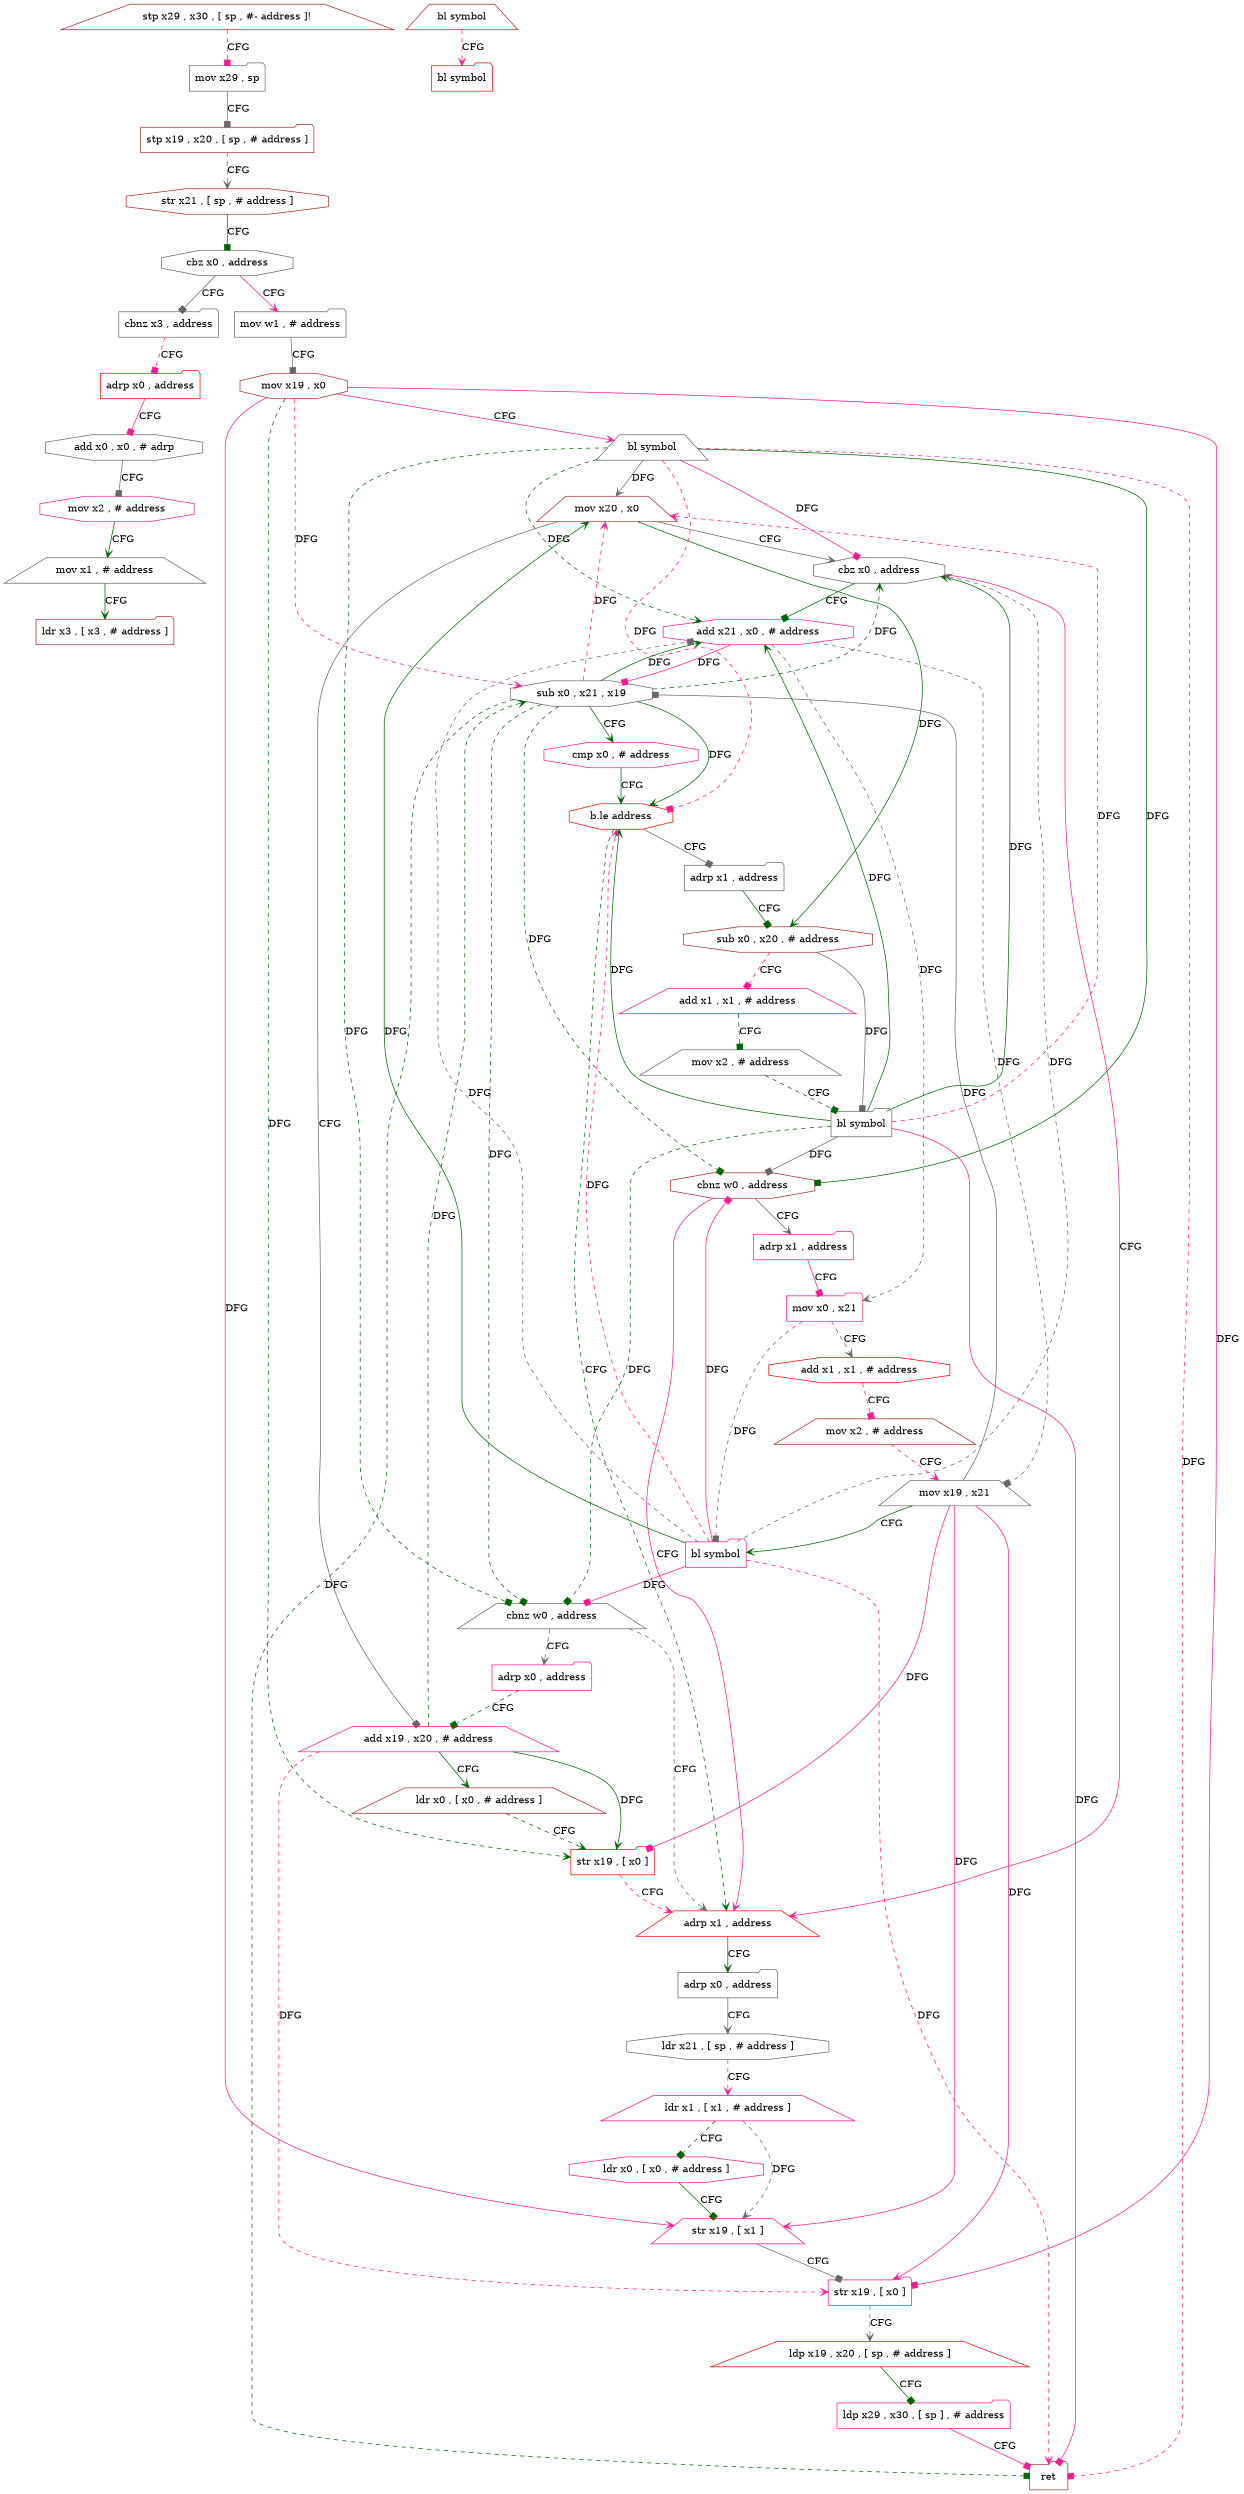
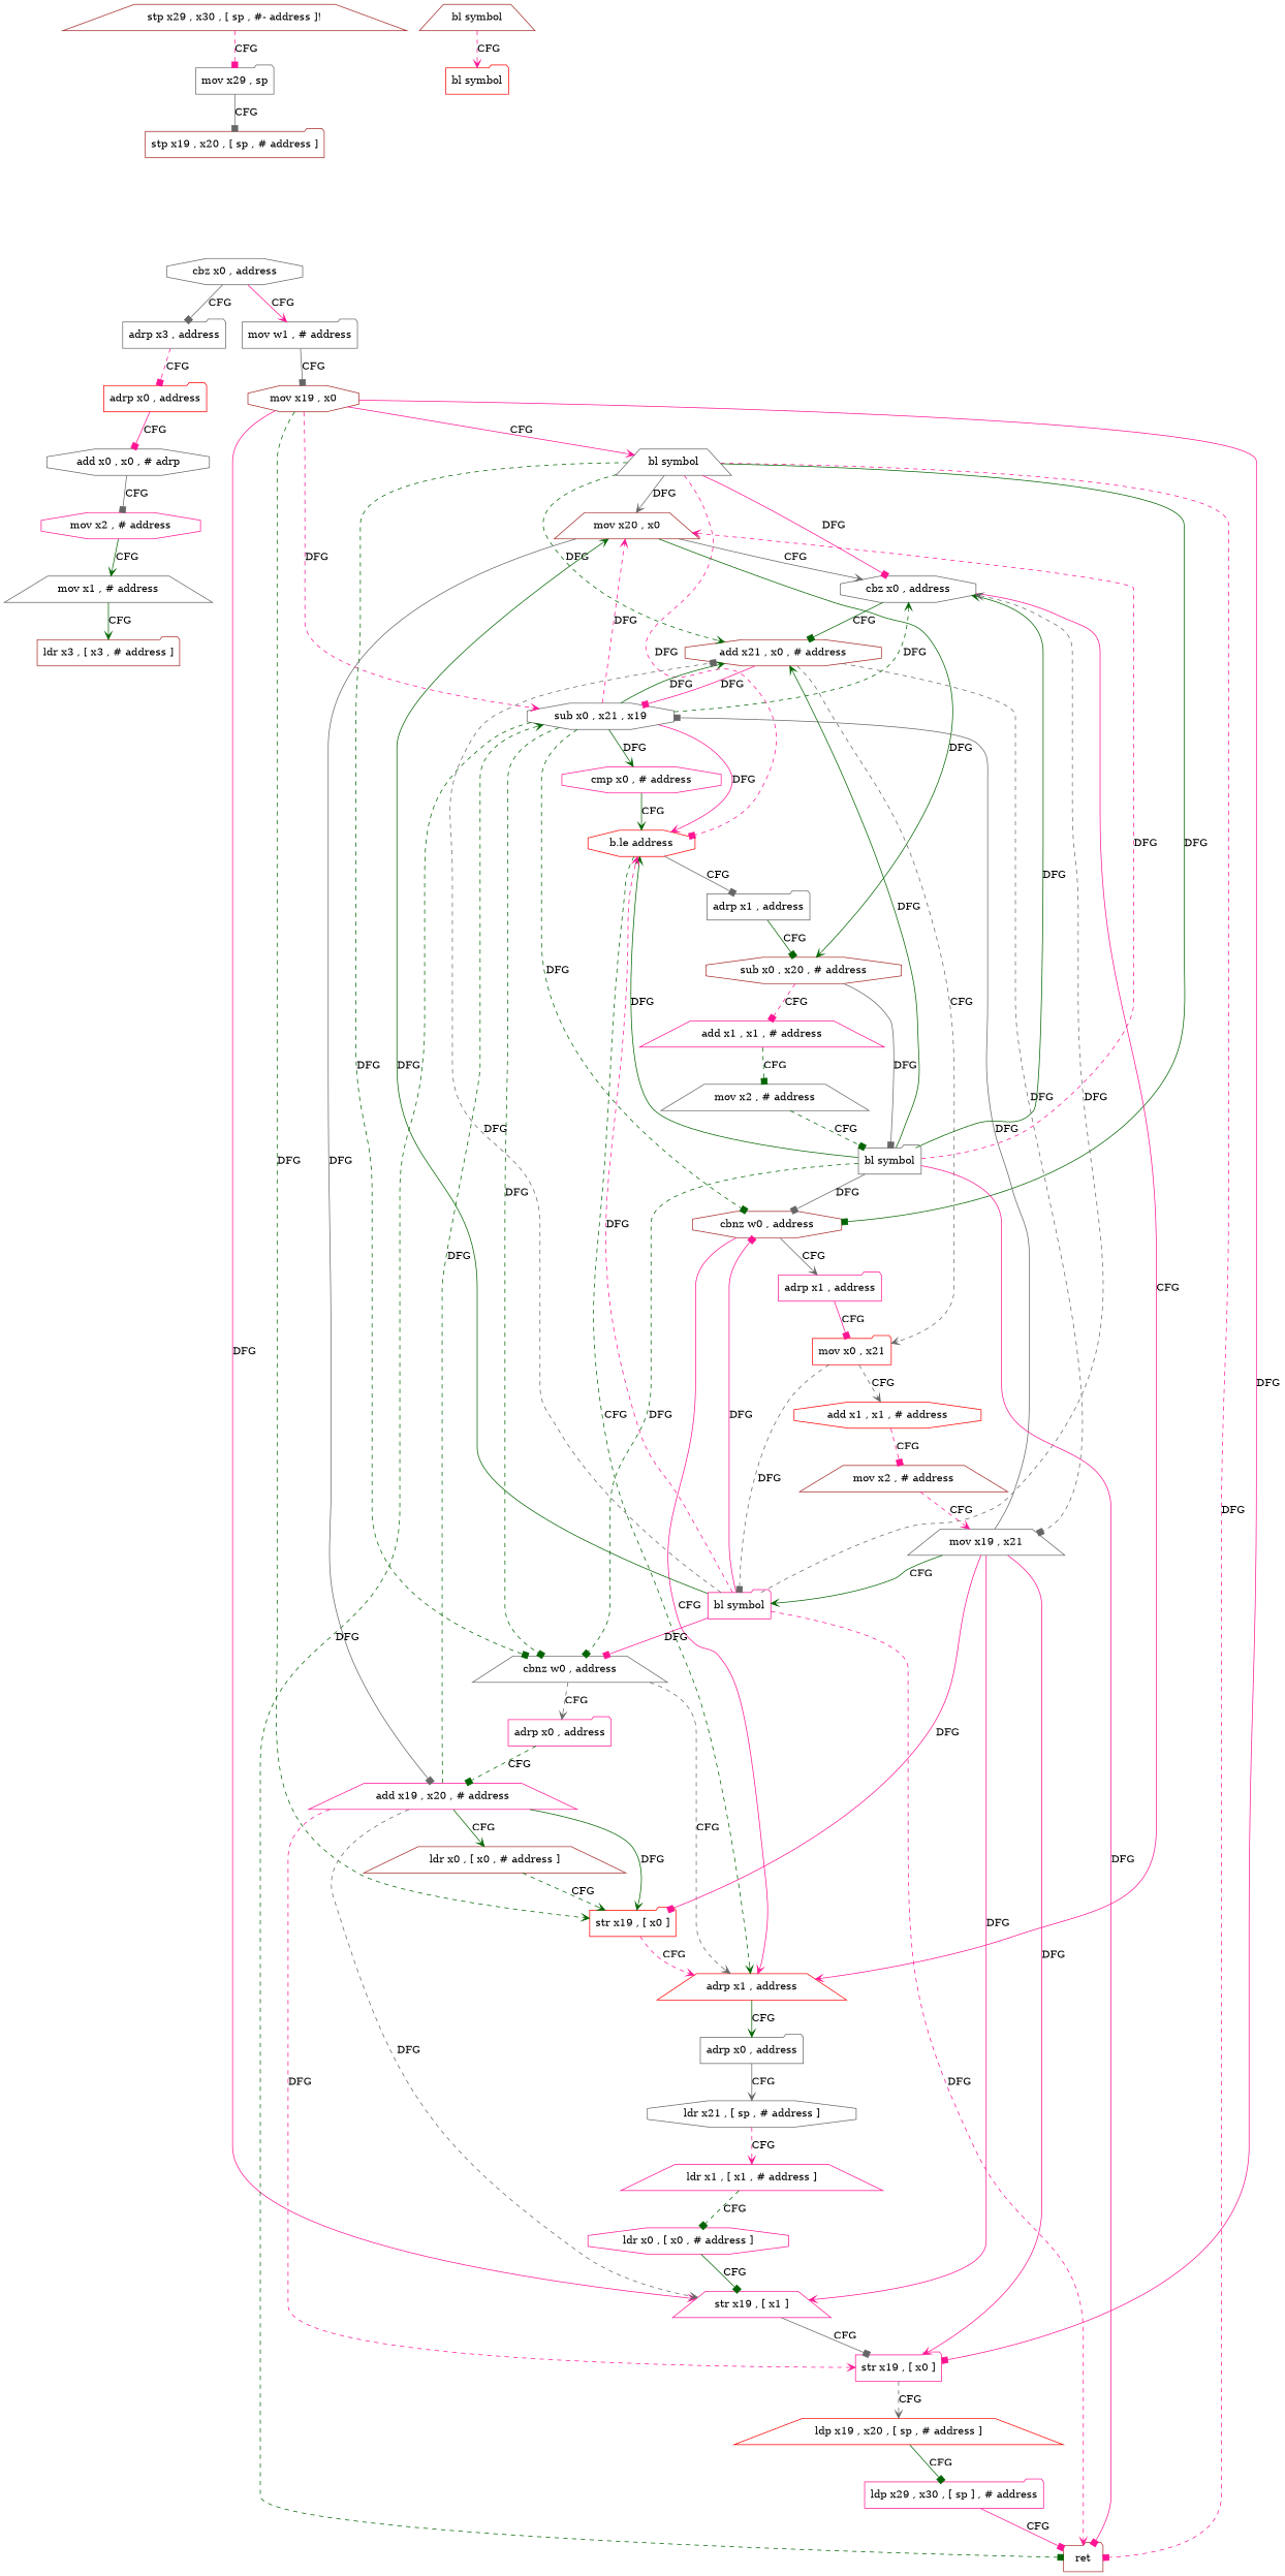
  digraph {
    node [color=gray40 shape=folder]
    edge [arrowhead=vee color=darkgreen style=solid]
    n1 [color=brown label="stp x29 , x30 , [ sp , #- address ]!" shape=trapezium]
    n2 [label="mov x29 , sp"]
    n3 [color=brown label="stp x19 , x20 , [ sp , # address ]"]
-   n4 [color=brown label="str x21 , [ sp , # address ]" shape=octagon]
    n5 [label="cbz x0 , address" shape=octagon]
-   n6 [label="cbnz x3 , address"]
+   n6 [label="adrp x3 , address"]
    n7 [label="mov w1 , # address"]
    n8 [color=red label="adrp x0 , address"]
    n9 [color=brown label="mov x19 , x0" shape=octagon]
    n10 [label="add x0 , x0 , # adrp" shape=octagon]
    n11 [label="bl symbol" shape=trapezium]
    n12 [color=deeppink label="str x19 , [ x1 ]" shape=trapezium]
    n13 [color=deeppink label="str x19 , [ x0 ]"]
    n14 [label="sub x0 , x21 , x19" shape=octagon]
    n15 [color=red label="str x19 , [ x0 ]"]
    n16 [color=deeppink label="mov x2 , # address" shape=octagon]
    n17 [label="mov x1 , # address" shape=trapezium]
    n18 [color=brown label="ldr x3 , [ x3 , # address ]"]
    n19 [color=brown label="bl symbol" shape=trapezium]
    n20 [color=red label="bl symbol"]
    n21 [color=brown label="mov x20 , x0" shape=trapezium]
    n22 [label="cbz x0 , address" shape=octagon]
-   n23 [color=deeppink label="add x21 , x0 , # address" shape=octagon]
+   n23 [color=brown label="add x21 , x0 , # address" shape=octagon]
    n24 [color=brown label=ret]
    n25 [color=red label="b.le address" shape=octagon]
    n26 [color=brown label="cbnz w0 , address" shape=octagon]
    n27 [label="cbnz w0 , address" shape=trapezium]
    n28 [color=red label="ldp x19 , x20 , [ sp , # address ]" shape=trapezium]
    n29 [color=deeppink label="cmp x0 , # address" shape=octagon]
    n30 [color=red label="adrp x1 , address" shape=trapezium]
    n31 [color=brown label="sub x0 , x20 , # address" shape=octagon]
    n32 [color=deeppink label="add x19 , x20 , # address" shape=trapezium]
-   n33 [color=deeppink label="mov x0 , x21"]
+   n33 [color=red label="mov x0 , x21"]
    n34 [label="mov x19 , x21" shape=trapezium]
    n35 [label="adrp x1 , address"]
    n36 [color=deeppink label="adrp x1 , address"]
    n37 [color=deeppink label="adrp x0 , address"]
    n38 [color=deeppink label="add x1 , x1 , # address" shape=trapezium]
    n39 [label="bl symbol"]
    n40 [color=brown label="ldr x0 , [ x0 , # address ]" shape=trapezium]
    n41 [label="adrp x0 , address"]
    n42 [label="ldr x21 , [ sp , # address ]" shape=octagon]
    n43 [color=red label="add x1 , x1 , # address" shape=octagon]
    n44 [color=deeppink label="bl symbol"]
    n45 [color=deeppink label="ldr x1 , [ x1 , # address ]" shape=trapezium]
    n46 [color=deeppink label="ldr x0 , [ x0 , # address ]" shape=octagon]
    n47 [color=deeppink label="ldp x29 , x30 , [ sp ] , # address"]
    n48 [label="mov x2 , # address" shape=trapezium]
    n49 [color=brown label="mov x2 , # address" shape=trapezium]
    n1 -> n2 [arrowhead=box color=deeppink label=CFG style=dashed]
    n2 -> n3 [arrowhead=box color=gray40 label=CFG]
-   n3 -> n4 [color=gray40 label=CFG style=dashed]
-   n4 -> n5 [arrowhead=box label=CFG]
    n5 -> n6 [arrowhead=box color=gray40 label=CFG]
    n5 -> n7 [color=deeppink label=CFG]
    n6 -> n8 [arrowhead=box color=deeppink label=CFG style=dashed]
    n7 -> n9 [arrowhead=box color=gray40 label=CFG]
    n8 -> n10 [arrowhead=box color=deeppink label=CFG]
    n9 -> n11 [color=deeppink label=CFG]
    n9 -> n12 [color=deeppink label=DFG]
    n9 -> n13 [arrowhead=box color=deeppink label=DFG]
    n9 -> n14 [color=deeppink label=DFG style=dashed]
    n9 -> n15 [label=DFG style=dashed]
    n10 -> n16 [arrowhead=box color=gray40 label=CFG]
    n11 -> n21 [color=gray40 label=DFG]
    n11 -> n22 [arrowhead=box color=deeppink label=DFG]
    n11 -> n23 [label=DFG style=dashed]
    n11 -> n24 [arrowhead=box color=deeppink label=DFG style=dashed]
    n11 -> n25 [arrowhead=box color=deeppink label=DFG style=dashed]
    n11 -> n26 [arrowhead=box label=DFG]
    n11 -> n27 [arrowhead=box label=DFG style=dashed]
    n12 -> n13 [arrowhead=box color=gray40 label=CFG]
    n13 -> n28 [color=gray40 label=CFG style=dashed]
    n14 -> n21 [color=deeppink label=DFG style=dashed]
    n14 -> n22 [label=DFG style=dashed]
    n14 -> n23 [label=DFG]
    n14 -> n24 [arrowhead=box label=DFG style=dashed]
-   n14 -> n25 [label=DFG]
+   n14 -> n25 [color=deeppink label=DFG]
    n14 -> n26 [arrowhead=box label=DFG style=dashed]
    n14 -> n27 [arrowhead=box label=DFG style=dashed]
-   n14 -> n29 [label=CFG]
+   n14 -> n29 [label=DFG]
    n15 -> n30 [color=deeppink label=CFG style=dashed]
    n16 -> n17 [label=CFG]
    n17 -> n18 [label=CFG]
    n19 -> n20 [color=deeppink label=CFG style=dashed]
    n21 -> n22 [color=gray40 label=CFG]
    n21 -> n31 [label=DFG]
-   n21 -> n32 [arrowhead=box color=gray40 label=CFG]
+   n21 -> n32 [arrowhead=box color=gray40 label=DFG]
    n22 -> n23 [arrowhead=box label=CFG]
    n22 -> n30 [color=deeppink label=CFG]
    n23 -> n14 [arrowhead=box color=deeppink label=DFG]
-   n23 -> n33 [color=gray40 label=DFG style=dashed]
+   n23 -> n33 [color=gray40 label=CFG style=dashed]
    n23 -> n34 [arrowhead=box color=gray40 label=DFG style=dashed]
    n25 -> n30 [label=CFG style=dashed]
    n25 -> n35 [arrowhead=box color=gray40 label=CFG]
    n26 -> n30 [color=deeppink label=CFG]
    n26 -> n36 [color=gray40 label=CFG]
    n27 -> n30 [color=gray40 label=CFG style=dashed]
    n27 -> n37 [color=gray40 label=CFG style=dashed]
    n28 -> n47 [arrowhead=box label=CFG]
    n29 -> n25 [label=CFG]
    n30 -> n41 [label=CFG]
    n31 -> n38 [arrowhead=box color=deeppink label=CFG style=dashed]
    n31 -> n39 [arrowhead=box color=gray40 label=DFG]
-   n45 -> n12 [color=gray40 label=DFG style=dashed]
+   n32 -> n12 [color=gray40 label=DFG style=dashed]
    n32 -> n13 [color=deeppink label=DFG style=dashed]
    n32 -> n14 [label=DFG style=dashed]
    n32 -> n15 [label=DFG]
    n32 -> n40 [label=CFG]
    n33 -> n43 [color=gray40 label=CFG style=dashed]
    n33 -> n44 [arrowhead=box color=gray40 label=DFG style=dashed]
    n34 -> n12 [color=deeppink label=DFG]
    n34 -> n13 [color=deeppink label=DFG]
    n34 -> n14 [arrowhead=box color=gray40 label=DFG]
    n34 -> n15 [arrowhead=box color=deeppink label=DFG]
    n34 -> n44 [label=CFG]
    n35 -> n31 [arrowhead=box label=CFG]
    n36 -> n33 [arrowhead=box color=deeppink label=CFG]
    n37 -> n32 [arrowhead=box label=CFG style=dashed]
    n38 -> n48 [arrowhead=box label=CFG style=dashed]
    n39 -> n21 [color=deeppink label=DFG style=dashed]
    n39 -> n22 [label=DFG]
    n39 -> n23 [label=DFG]
    n39 -> n24 [arrowhead=box color=deeppink label=DFG]
    n39 -> n25 [label=DFG]
    n39 -> n26 [arrowhead=box color=gray40 label=DFG]
    n39 -> n27 [arrowhead=box label=DFG style=dashed]
    n40 -> n15 [label=CFG style=dashed]
    n41 -> n42 [color=gray40 label=CFG]
    n42 -> n45 [color=deeppink label=CFG style=dashed]
    n43 -> n49 [arrowhead=box color=deeppink label=CFG style=dashed]
    n44 -> n21 [label=DFG]
    n44 -> n22 [color=gray40 label=DFG style=dashed]
    n44 -> n23 [arrowhead=box color=gray40 label=DFG style=dashed]
    n44 -> n24 [color=deeppink label=DFG style=dashed]
    n44 -> n25 [color=deeppink label=DFG style=dashed]
    n44 -> n26 [arrowhead=box color=deeppink label=DFG]
    n44 -> n27 [arrowhead=box color=deeppink label=DFG]
    n45 -> n46 [arrowhead=box label=CFG style=dashed]
    n46 -> n12 [arrowhead=box label=CFG]
    n47 -> n24 [arrowhead=box color=deeppink label=CFG]
    n48 -> n39 [arrowhead=box label=CFG style=dashed]
    n49 -> n34 [color=deeppink label=CFG style=dashed]
  }
